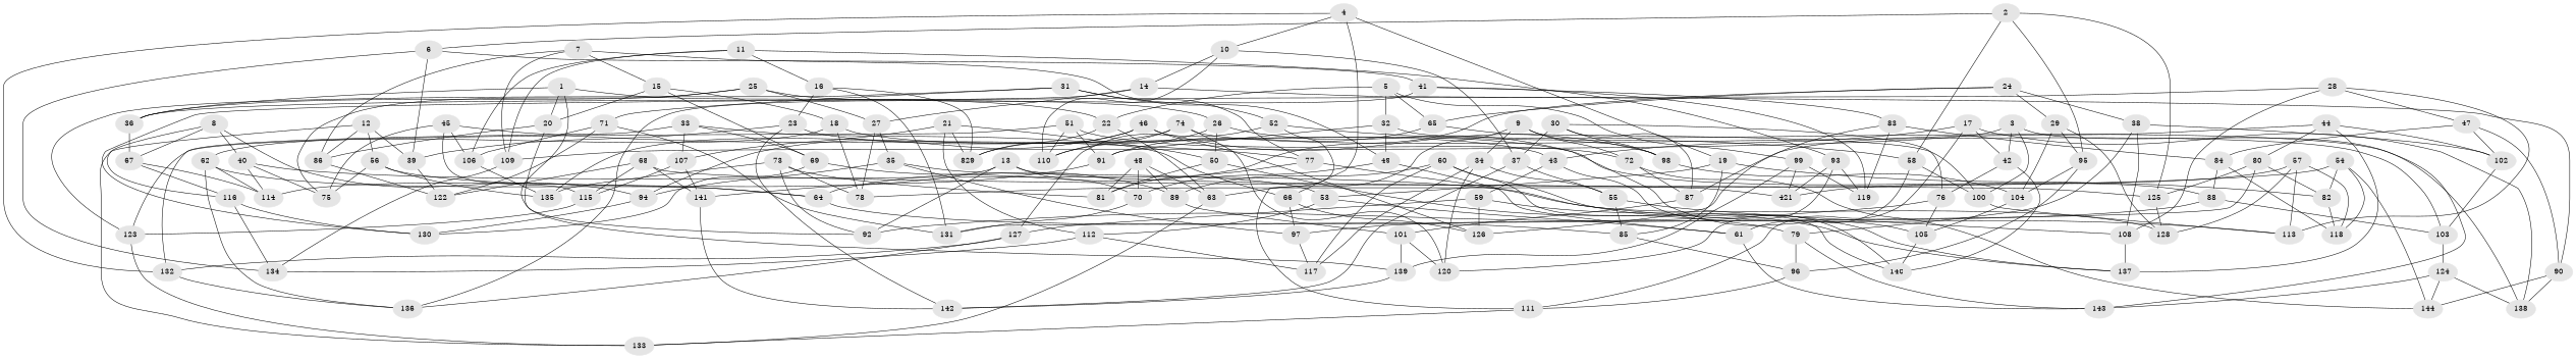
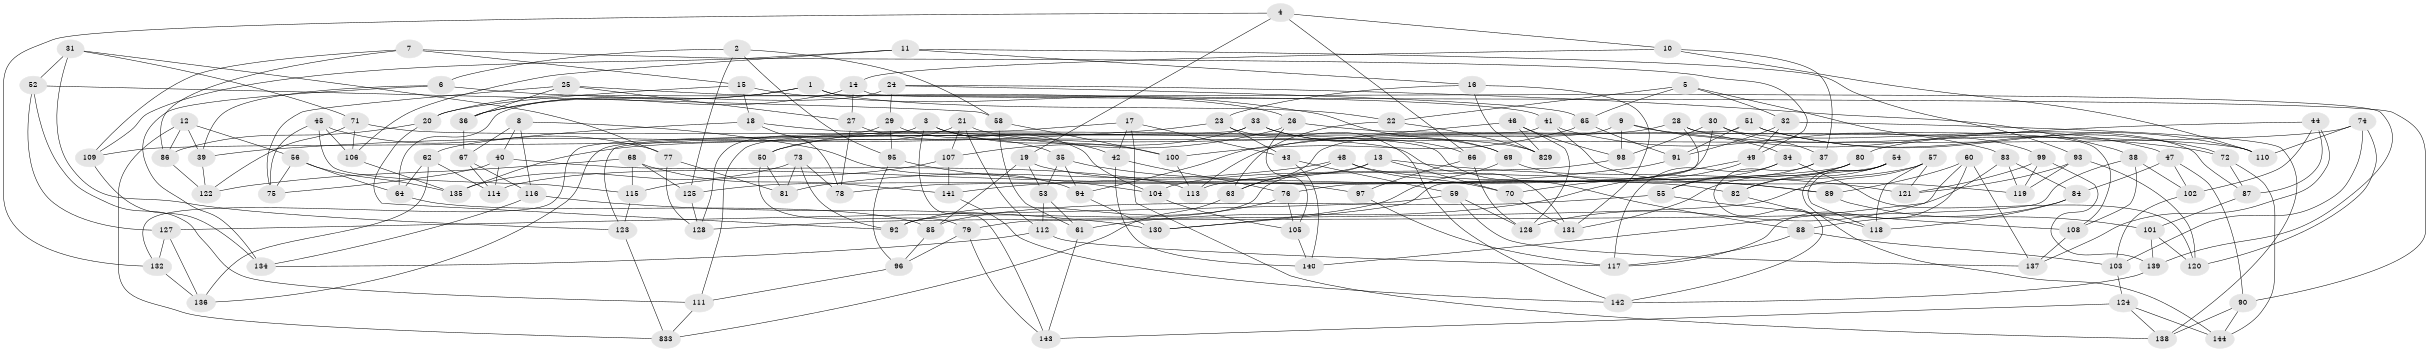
  graph {
    node [color=gray90 style=filled]
    1
    20
    22
    36
    139
    86
    92
    63
    n9 [label=829]
    67
    142
    2
    6
    58
    95
    125
    39
    41
    134
    100
    61
    104
    96
    128
    3
    42
    109
    143
    76
    140
    113
    4
    10
    19
    66
    132
    14
    37
    110
    53
    82
    85
    97
    126
    136
    5
    32
    65
    99
    49
    138
    91
-   121 [label=421]
+   121
    119
    122
    83
    7
    15
    18
    69
    70
    8
    40
    94
    116
    114
    75
    130
    9
    34
    72
    98
    55
    117
    120
-   133
+   133 [label=833]
    87
    144
    27
    90
    11
    16
    93
    106
    23
    131
    135
    12
    56
    64
    13
    78
    35
    62
    88
    89
    43
    17
    111
    59
    103
    112
    118
    21
    50
    107
    79
    81
    115
    141
    24
    29
    38
    108
    102
    25
    26
    105
    28
    47
    84
    137
    30
    101
    31
    52
    71
    77
    123
    127
    33
    44
    80
    45
    46
    48
    51
    54
    57
    60
    68
    73
    74
    124
    1 -- 20
    1 -- 22
    1 -- 36
    1 -- 139
    20 -- 86
    20 -- 92
    22 -- 63
    22 -- n9
    36 -- 67
    139 -- 142
    86 -- 122
    63 -- 133
    67 -- 116
    67 -- 114
    2 -- 6
    2 -- 58
    2 -- 95
    2 -- 125
    6 -- 39
    6 -- 41
    6 -- 134
    58 -- 100
    58 -- 61
    95 -- 104
    95 -- 96
    125 -- 128
    39 -- 122
    41 -- 136
    41 -- 119
    41 -- 83
    100 -- 113
    61 -- 143
    104 -- 105
    96 -- 111
    3 -- 100
    3 -- 42
    3 -- 109
    3 -- 143
    42 -- 76
    42 -- 140
    109 -- 134
    76 -- 92
    76 -- 105
    4 -- 10
    4 -- 19
    4 -- 66
    4 -- 132
    10 -- 14
    10 -- 37
    10 -- 110
    19 -- 53
    19 -- 82
    19 -- 85
    66 -- 97
    66 -- 126
    132 -- 136
    14 -- 36
    14 -- 27
    14 -- 90
    37 -- 142
    37 -- 55
    53 -- 61
    53 -- 112
    82 -- 118
    85 -- 96
    97 -- 117
    5 -- 22
    5 -- 32
    5 -- 65
    5 -- 99
    32 -- 49
    32 -- 138
    32 -- 91
    65 -- 100
    65 -- 91
    99 -- 139
    99 -- 121
    99 -- 119
    49 -- 61
    49 -- 70
    91 -- 141
    83 -- 126
    83 -- 119
    83 -- 84
    7 -- 86
    7 -- 109
    7 -- 49
    7 -- 15
    15 -- 20
    15 -- 18
    15 -- 69
    18 -- 78
    18 -- 62
    18 -- 88
    69 -- 130
    69 -- 89
    70 -- 131
    8 -- 67
    8 -- 40
    8 -- 94
    8 -- 116
    40 -- 113
    40 -- 114
    40 -- 75
    94 -- 130
    116 -- 134
    116 -- 130
    9 -- 63
    9 -- 34
    9 -- 72
    9 -- 98
    34 -- 55
    34 -- 117
    34 -- 120
    72 -- 87
    72 -- 144
    98 -- 104
    55 -- 85
    55 -- 108
    87 -- 101
    27 -- 78
    27 -- 35
    90 -- 138
    90 -- 144
    11 -- 109
    11 -- 16
    11 -- 93
    11 -- 106
    16 -- n9
    16 -- 23
    16 -- 131
    93 -- 121
    93 -- 119
    93 -- 120
    106 -- 135
    23 -- 142
    23 -- 39
    23 -- 43
    12 -- 86
    12 -- 39
    12 -- 133
    12 -- 56
    56 -- 75
    56 -- 135
    56 -- 64
    64 -- 85
    13 -- 92
    13 -- 121
    13 -- 70
    13 -- 114
    35 -- 53
    35 -- 97
    35 -- 94
    62 -- 136
    62 -- 114
    62 -- 64
-   88 -- 97
+   88 -- 117
    88 -- 103
    89 -- 101
    43 -- 140
    43 -- 59
    17 -- 42
    17 -- 138
    17 -- 43
    17 -- 111
    111 -- 133
    59 -- 126
    59 -- 137
    59 -- 127
    103 -- 124
    112 -- 134
    112 -- 117
    21 -- n9
    21 -- 112
    21 -- 50
    21 -- 107
    50 -- 79
    50 -- 81
    107 -- 115
    107 -- 141
    79 -- 96
    79 -- 143
    115 -- 123
    141 -- 142
    24 -- 65
    24 -- 64
    24 -- 29
    24 -- 38
    29 -- 95
    29 -- 104
    29 -- 128
    38 -- 79
    38 -- 108
    38 -- 102
    108 -- 137
    102 -- 103
    25 -- 36
    25 -- 75
    25 -- 27
    25 -- 26
    26 -- 110
    26 -- 50
    26 -- 105
    105 -- 140
    28 -- 113
    28 -- 130
    28 -- 108
    28 -- 47
    47 -- 90
    47 -- 102
    47 -- 84
    84 -- 88
    84 -- 118
    30 -- 76
    30 -- 37
    30 -- 98
    30 -- 87
    101 -- 139
    101 -- 120
    31 -- 52
    31 -- 71
    31 -- 77
    31 -- 123
    52 -- 58
    52 -- 111
    52 -- 127
    71 -- 122
    71 -- 106
    71 -- 131
    77 -- 128
    77 -- 81
    123 -- 133
    127 -- 132
    127 -- 136
    33 -- 66
    33 -- 132
    33 -- 69
    33 -- 107
    44 -- 87
    44 -- 102
    44 -- 137
    44 -- 80
    80 -- 125
    80 -- 82
    80 -- 131
    45 -- 75
    45 -- 106
    45 -- 115
    45 -- 77
    46 -- n9
    46 -- 126
    46 -- 94
    46 -- 98
    48 -- 63
    48 -- 70
    48 -- 89
    48 -- 81
    51 -- 110
    51 -- 91
    51 -- 72
    51 -- 123
    54 -- 82
    54 -- 144
    54 -- 78
    54 -- 118
    57 -- 128
    57 -- 113
    57 -- 121
    57 -- 118
    60 -- 140
    60 -- 117
    60 -- 89
    60 -- 137
    68 -- 125
    68 -- 122
    68 -- 115
    68 -- 141
    73 -- 92
    73 -- 135
    73 -- 78
    73 -- 81
    74 -- 110
    74 -- 120
    74 -- 135
    74 -- 103
    124 -- 143
    124 -- 138
    124 -- 144
  }
